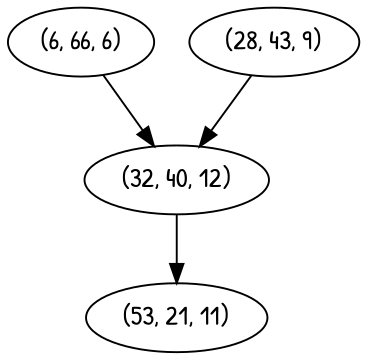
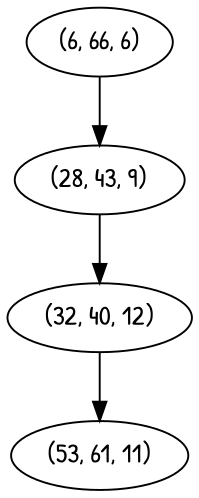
  digraph {
    fontname="Patrick Hand"
    node [fontname="Patrick Hand"]
    edge [fontname="Patrick Hand"]
    "(6, 66, 6)"
    "(28, 43, 9)"
    "(32, 40, 12)"
-   "(53, 61, 11)" [label="(53, 21, 11)"]
-   "(6, 66, 6)" -> "(32, 40, 12)"
+   "(53, 61, 11)"
+   "(6, 66, 6)" -> "(28, 43, 9)"
    "(28, 43, 9)" -> "(32, 40, 12)"
    "(32, 40, 12)" -> "(53, 61, 11)"
  }
